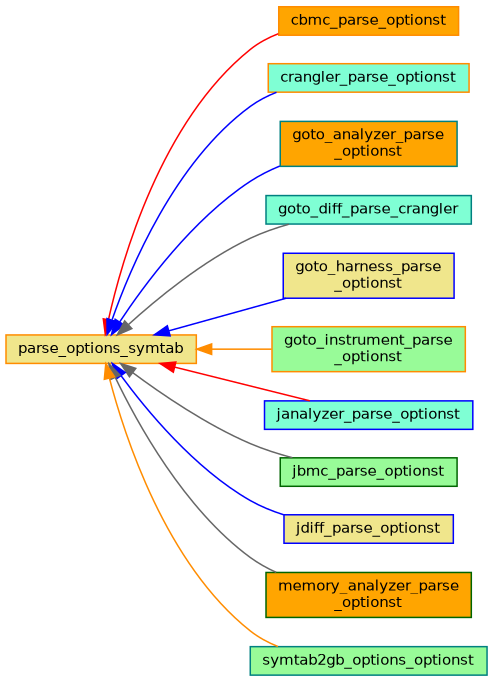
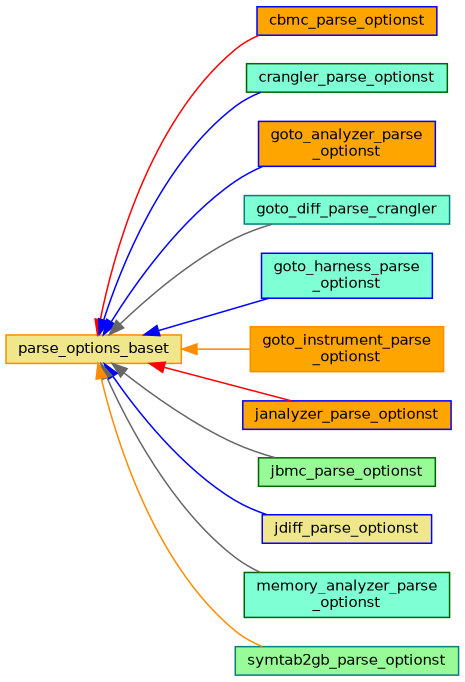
  digraph {
    rankdir=LR
    node [color=blue fillcolor=khaki fontname=Helvetica fontsize=10 shape=record style=filled]
    edge [color=blue dir=back fontname=Helvetica fontsize=10 labelfontname=Helvetica labelfontsize=10 style=solid]
-   n1 [color=darkorange height=0.2 label=parse_options_symtab width=0.4]
-   n2 [color=darkorange fillcolor=orange height=0.2 label=cbmc_parse_optionst width=0.4]
-   n3 [color=darkorange fillcolor=aquamarine height=0.2 label=crangler_parse_optionst width=0.4]
-   n4 [color=teal fillcolor=orange height=0.2 label="goto_analyzer_parse\l_optionst" width=0.4]
+   n1 [color=darkorange height=0.2 label=parse_options_baset width=0.4]
+   n2 [fillcolor=orange height=0.2 label=cbmc_parse_optionst width=0.4]
+   n3 [color=darkgreen fillcolor=aquamarine height=0.2 label=crangler_parse_optionst width=0.4]
+   n4 [fillcolor=orange height=0.2 label="goto_analyzer_parse\l_optionst" width=0.4]
    n5 [color=teal fillcolor=aquamarine height=0.2 label=goto_diff_parse_crangler width=0.4]
-   n6 [height=0.2 label="goto_harness_parse\l_optionst" width=0.4]
-   n7 [color=darkorange fillcolor=palegreen height=0.2 label="goto_instrument_parse\l_optionst" width=0.4]
-   n8 [fillcolor=aquamarine height=0.2 label=janalyzer_parse_optionst width=0.4]
+   n6 [fillcolor=aquamarine height=0.2 label="goto_harness_parse\l_optionst" width=0.4]
+   n7 [color=darkorange fillcolor=orange height=0.2 label="goto_instrument_parse\l_optionst" width=0.4]
+   n8 [fillcolor=orange height=0.2 label=janalyzer_parse_optionst width=0.4]
    n9 [color=darkgreen fillcolor=palegreen height=0.2 label=jbmc_parse_optionst width=0.4]
    n10 [height=0.2 label=jdiff_parse_optionst width=0.4]
-   n11 [color=darkgreen fillcolor=orange height=0.2 label="memory_analyzer_parse\l_optionst" width=0.4]
-   n12 [color=teal fillcolor=palegreen height=0.2 label=symtab2gb_options_optionst width=0.4]
+   n11 [color=darkgreen fillcolor=aquamarine height=0.2 label="memory_analyzer_parse\l_optionst" width=0.4]
+   n12 [color=teal fillcolor=palegreen height=0.2 label=symtab2gb_parse_optionst width=0.4]
    n1 -> n2 [color=red]
    n1 -> n3
    n1 -> n4
    n1 -> n5 [color=gray40]
    n1 -> n6
    n1 -> n7 [color=darkorange]
    n1 -> n8 [color=red]
    n1 -> n9 [color=gray40]
    n1 -> n10
    n1 -> n11 [color=gray40]
    n1 -> n12 [color=darkorange]
  }
